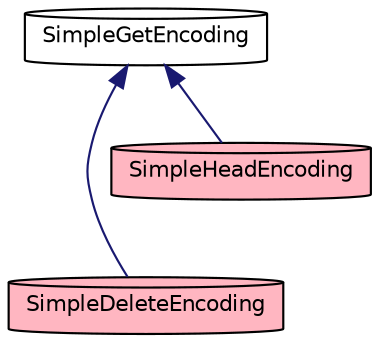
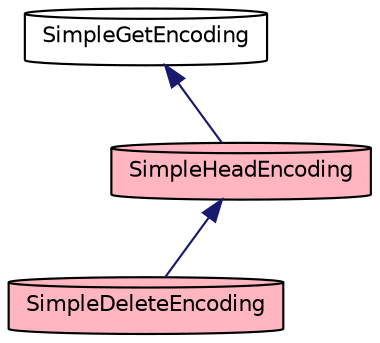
  digraph {
    node [color=black fillcolor=lightpink fontname=Helvetica fontsize=10 shape=cylinder style=filled]
    edge [color=midnightblue dir=back fontname=Helvetica fontsize=10 labelfontname=Helvetica labelfontsize=10 style=solid]
    n1 [fillcolor=white fontcolor=black height=0.2 label=SimpleGetEncoding width=0.4]
    n2 [height=0.2 label=SimpleDeleteEncoding width=0.4]
    n3 [height=0.2 label=SimpleHeadEncoding width=0.4]
-   n1 -> n2
+   n3 -> n2
    n1 -> n3
  }
